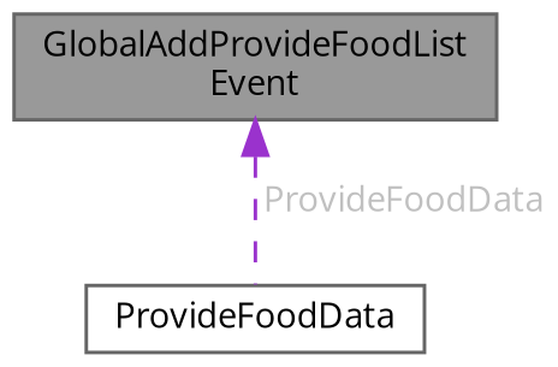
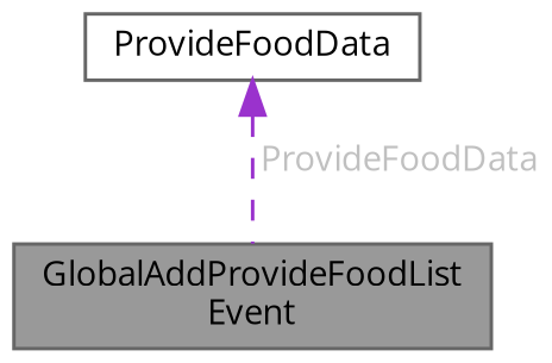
  digraph {
    fontname="Open Sans"
    node [color=gray40 fontname="Open Sans" fontsize=10 shape=box style=filled]
    n1 [fillcolor=grey60 fontcolor=black height=0.2 label="GlobalAddProvideFoodList\lEvent" width=0.4]
    n2 [fillcolor=white height=0.2 label=ProvideFoodData width=0.4]
-   n1 -> n2 [color=darkorchid3 dir=back fontcolor=grey fontname="Open Sans" fontsize=10 label=" ProvideFoodData" labelfontname=Helvetica labelfontsize=10 style=dashed]
+   n2 -> n1 [color=darkorchid3 dir=back fontcolor=grey fontname="Open Sans" fontsize=10 label=" ProvideFoodData" labelfontname=Helvetica labelfontsize=10 style=dashed]
  }
